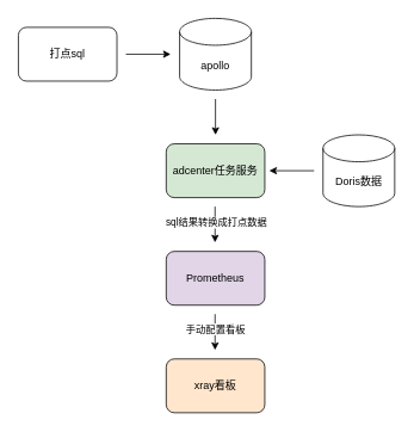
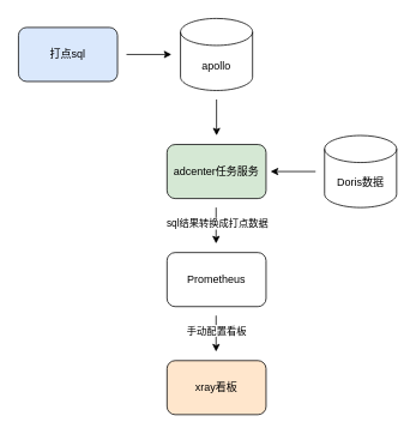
  <mxCell id="0" />
  <mxCell id="1" parent="0" />
  <mxCell id="2" value="apollo" style="shape=cylinder3;whiteSpace=wrap;html=1;boundedLbl=1;backgroundOutline=1;size=15;" vertex="1" parent="1"><mxGeometry x="200" y="20" width="80" height="80" as="geometry" /></mxCell>
  <mxCell id="3" value="Doris数据" style="shape=cylinder3;whiteSpace=wrap;html=1;boundedLbl=1;backgroundOutline=1;size=15;" vertex="1" parent="1"><mxGeometry x="360" y="150" width="80" height="80" as="geometry" /></mxCell>
  <mxCell id="4" value="adcenter任务服务" style="rounded=1;whiteSpace=wrap;html=1;fillColor=#d5e8d4;" vertex="1" parent="1"><mxGeometry x="185" y="160" width="110" height="60" as="geometry" /></mxCell>
- <mxCell id="5" value="&lt;p data-slate-node=&quot;element&quot;&gt;&lt;span data-xhs-node-propsau=&quot;&amp;quot;500002564&amp;quot;&quot;&gt;Prometheus&lt;/span&gt;&lt;/p&gt;" style="rounded=1;whiteSpace=wrap;html=1;fillColor=#e1d5e7;" vertex="1" parent="1"><mxGeometry x="185" y="280" width="110" height="60" as="geometry" /></mxCell>
+ <mxCell id="5" value="&lt;p data-slate-node=&quot;element&quot;&gt;&lt;span data-xhs-node-propsau=&quot;&amp;quot;500002564&amp;quot;&quot;&gt;Prometheus&lt;/span&gt;&lt;/p&gt;" style="rounded=1;whiteSpace=wrap;html=1;" vertex="1" parent="1"><mxGeometry x="185" y="280" width="110" height="60" as="geometry" /></mxCell>
  <mxCell id="6" value="&lt;p data-slate-node=&quot;element&quot;&gt;&lt;span data-xhs-node-propsau=&quot;&amp;quot;500002564&amp;quot;&quot;&gt;xray看板&lt;/span&gt;&lt;/p&gt;" style="rounded=1;whiteSpace=wrap;html=1;fillColor=#ffe6cc;" vertex="1" parent="1"><mxGeometry x="185" y="400" width="110" height="60" as="geometry" /></mxCell>
  <mxCell id="7" value="" style="endArrow=classic;html=1;rounded=0;" edge="1" parent="1"><mxGeometry width="50" height="50" relative="1" as="geometry"><mxPoint x="350" y="190" as="sourcePoint" /><mxPoint x="300" y="190" as="targetPoint" /></mxGeometry></mxCell>
  <mxCell id="8" value="" style="endArrow=classic;html=1;rounded=0;" edge="1" parent="1"><mxGeometry width="50" height="50" relative="1" as="geometry"><mxPoint x="240" y="110" as="sourcePoint" /><mxPoint x="240" y="150" as="targetPoint" /></mxGeometry></mxCell>
  <mxCell id="9" value="" style="endArrow=classic;html=1;rounded=0;" edge="1" parent="1"><mxGeometry width="50" height="50" relative="1" as="geometry"><mxPoint x="239.5" y="230" as="sourcePoint" /><mxPoint x="239.5" y="270" as="targetPoint" /></mxGeometry></mxCell>
  <mxCell id="10" value="sql结果转换成打点数据" style="edgeLabel;html=1;align=center;verticalAlign=middle;resizable=0;points=[];" vertex="1" connectable="0" parent="9"><mxGeometry x="-0.15" relative="1" as="geometry"><mxPoint x="1" as="offset" /></mxGeometry></mxCell>
- <mxCell id="11" value="打点sql" style="rounded=1;whiteSpace=wrap;html=1;" vertex="1" parent="1"><mxGeometry x="20" y="30" width="110" height="60" as="geometry" /></mxCell>
+ <mxCell id="11" value="打点sql" style="rounded=1;whiteSpace=wrap;html=1;fillColor=#dae8fc;" vertex="1" parent="1"><mxGeometry x="20" y="30" width="110" height="60" as="geometry" /></mxCell>
  <mxCell id="12" value="" style="endArrow=classic;html=1;rounded=0;" edge="1" parent="1"><mxGeometry width="50" height="50" relative="1" as="geometry"><mxPoint x="140" y="60" as="sourcePoint" /><mxPoint x="190" y="60" as="targetPoint" /></mxGeometry></mxCell>
  <mxCell id="13" value="" style="endArrow=classic;html=1;rounded=0;" edge="1" parent="1"><mxGeometry width="50" height="50" relative="1" as="geometry"><mxPoint x="239.5" y="350" as="sourcePoint" /><mxPoint x="239.5" y="390" as="targetPoint" /></mxGeometry></mxCell>
  <mxCell id="14" value="手动配置看板" style="edgeLabel;html=1;align=center;verticalAlign=middle;resizable=0;points=[];" vertex="1" connectable="0" parent="13"><mxGeometry x="-0.2" relative="1" as="geometry"><mxPoint as="offset" /></mxGeometry></mxCell>
